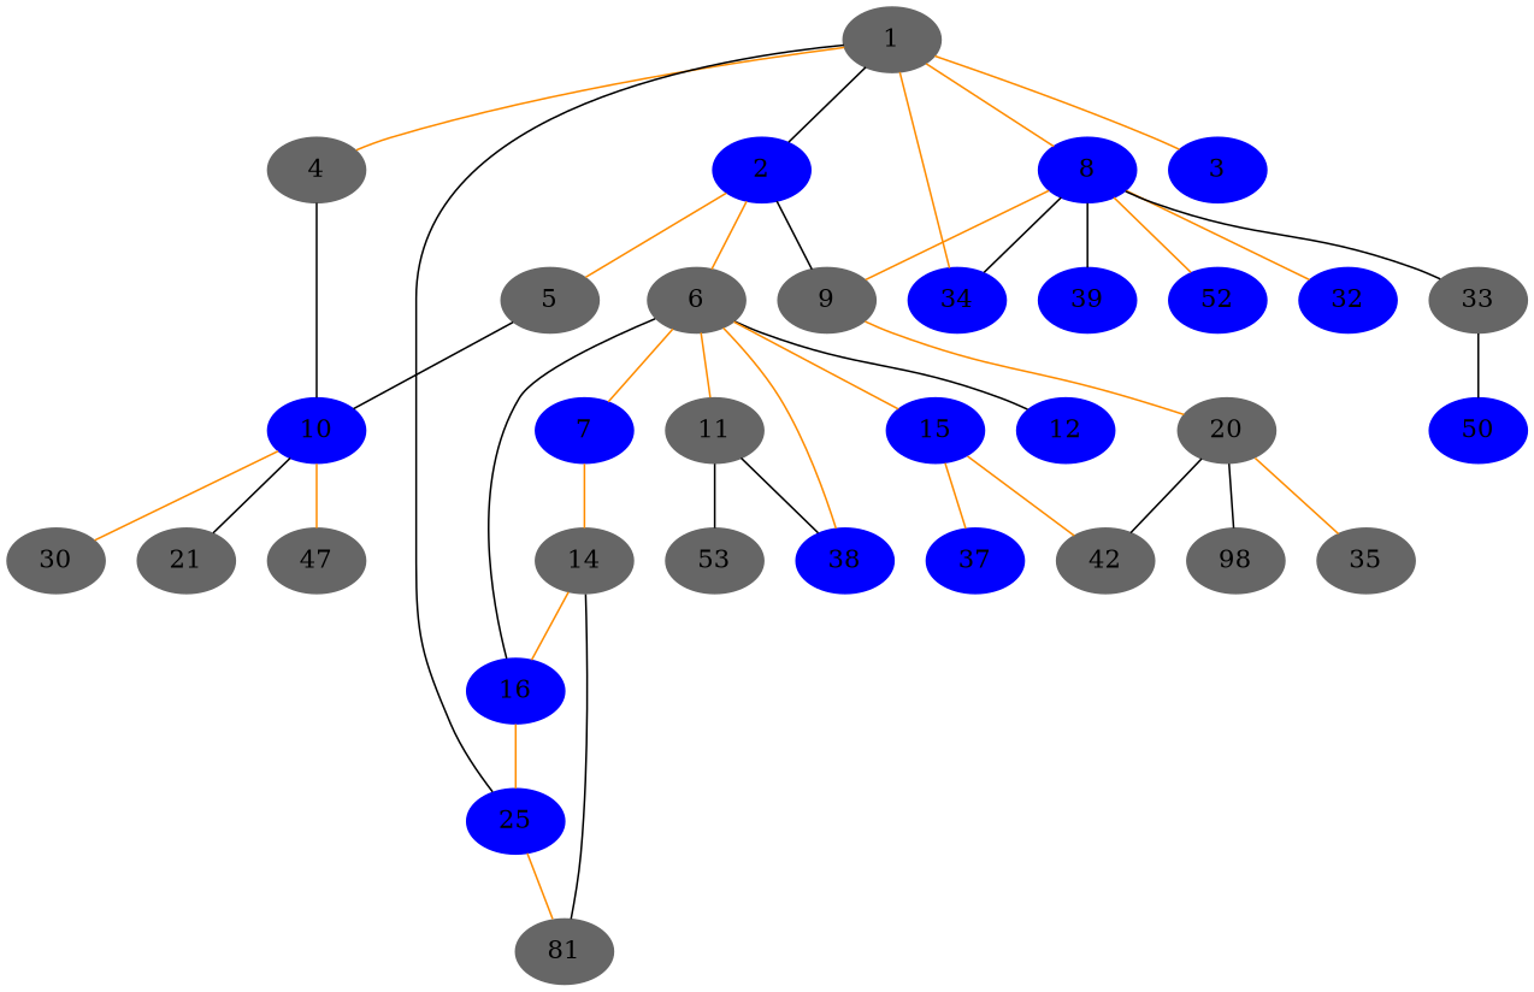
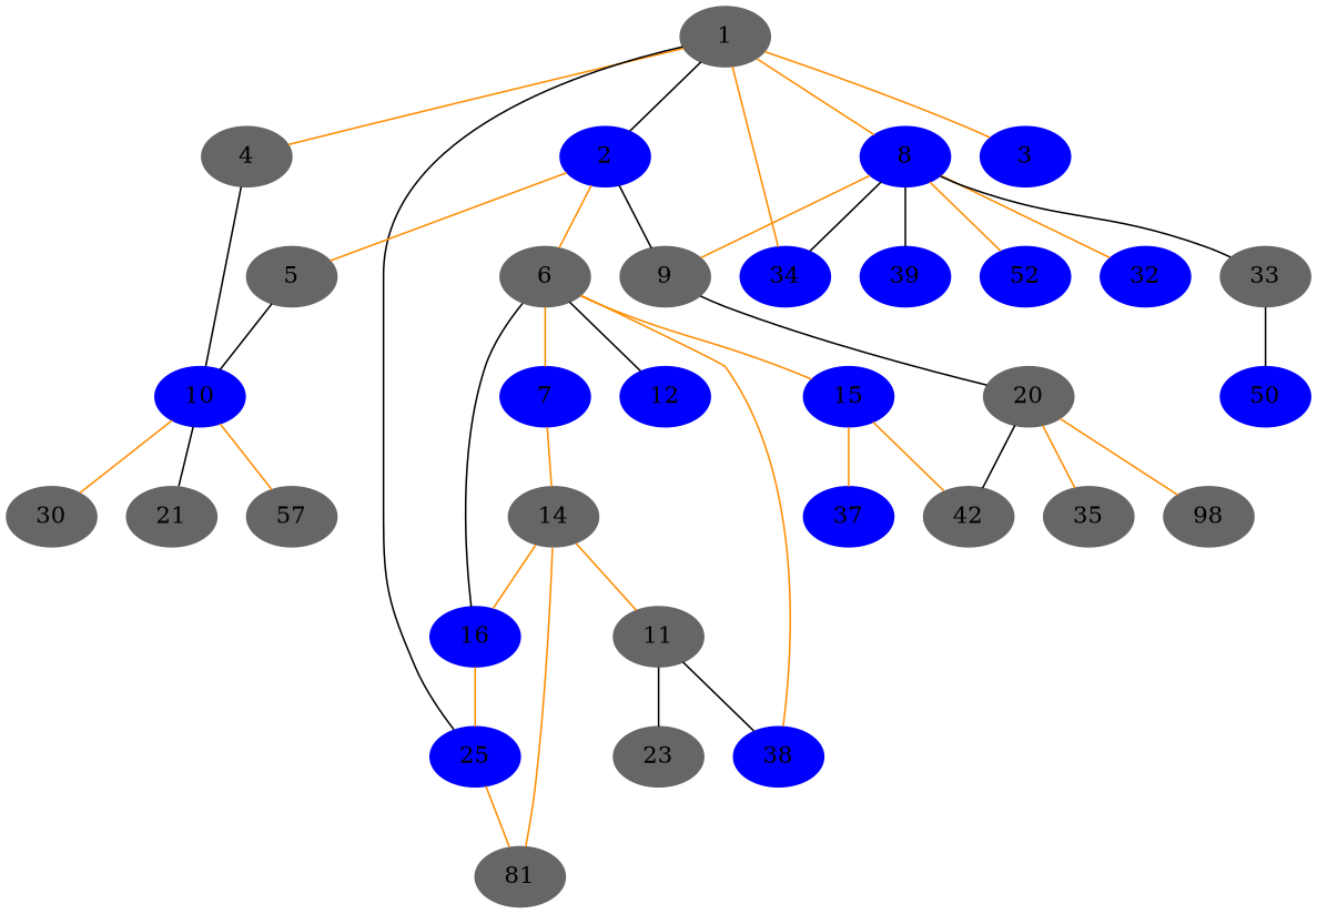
  graph {
    node [color=gray40 style=filled]
    edge [color=darkorange]
    1 [super="+19"]
    2 [color=blue super="+53"]
    3 [color=blue]
    4
    8 [color=blue super="+43"]
    25 [color=blue super="+29"]
    34 [color=blue super="+45"]
    5 [super="+27"]
    6 [super="+13"]
    9 [super="+41"]
    10 [color=blue super="+26"]
    32 [color=blue]
    33 [super="+40"]
    39 [color=blue]
    52 [color=blue]
    14 [super="+21"]
    16 [color=blue super="+18"]
    n18 [label=81 super="+48"]
    7 [color=blue]
    11 [super="+22"]
    12 [color=blue]
    15 [color=blue super="+17"]
    38 [color=blue super="+44"]
    20 [super="+36"]
    30 [super="+46"]
    n26 [label=21]
-   47 [super="+51"]
-   23 [label=53]
+   47 [super="+51" label=57]
+   23
    37 [color=blue]
    42 [super="+49"]
    50 [color=blue]
    n32 [label=98]
    35
    1 -- 2 [color=black]
    1 -- 3
    1 -- 4
    1 -- 8
    1 -- 25 [color=black]
    1 -- 34
    2 -- 5
    2 -- 6
    2 -- 9 [color=black]
    4 -- 10 [color=black]
    8 -- 34 [color=black]
    8 -- 9
    8 -- 32
    8 -- 33 [color=black]
    8 -- 39 [color=black weight=2]
    8 -- 52
    25 -- n18
    5 -- 10 [color=black]
    6 -- 16 [color=black]
    6 -- 7
-   6 -- 11
+   14 -- 11
    6 -- 12 [color=black]
    6 -- 15
    6 -- 38
-   9 -- 20
+   9 -- 20 [color=black]
    10 -- 30
    10 -- n26 [color=black]
    10 -- 47
    33 -- 50 [color=black]
    14 -- 16
-   14 -- n18 [color=black]
+   14 -- n18
    16 -- 25
    7 -- 14
    11 -- 38 [color=black]
    11 -- 23 [color=black]
    15 -- 37
    15 -- 42
    20 -- 42 [color=black]
-   20 -- n32 [color=black]
+   20 -- n32
    20 -- 35
  }
